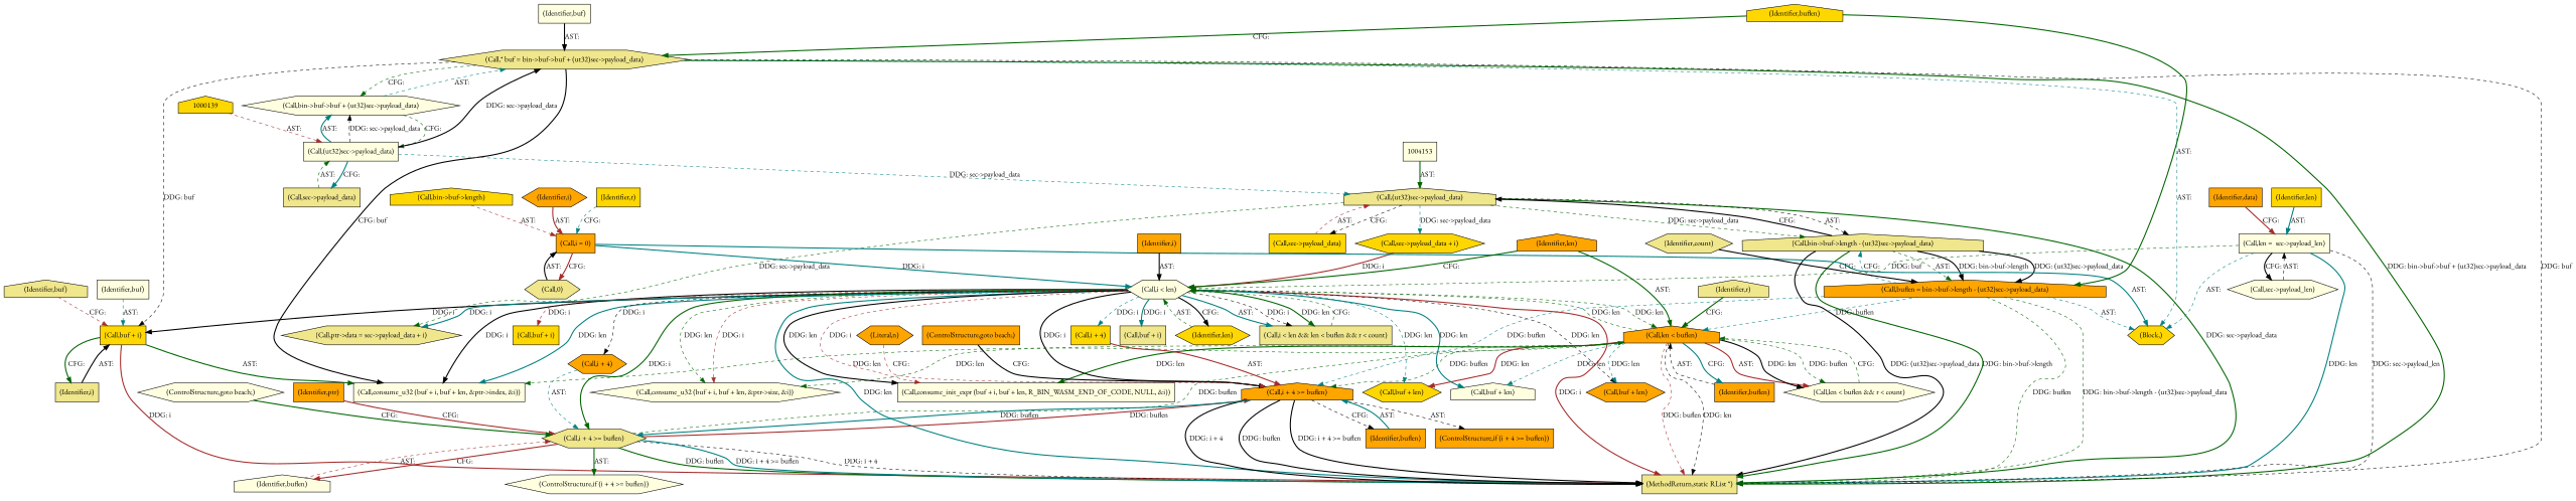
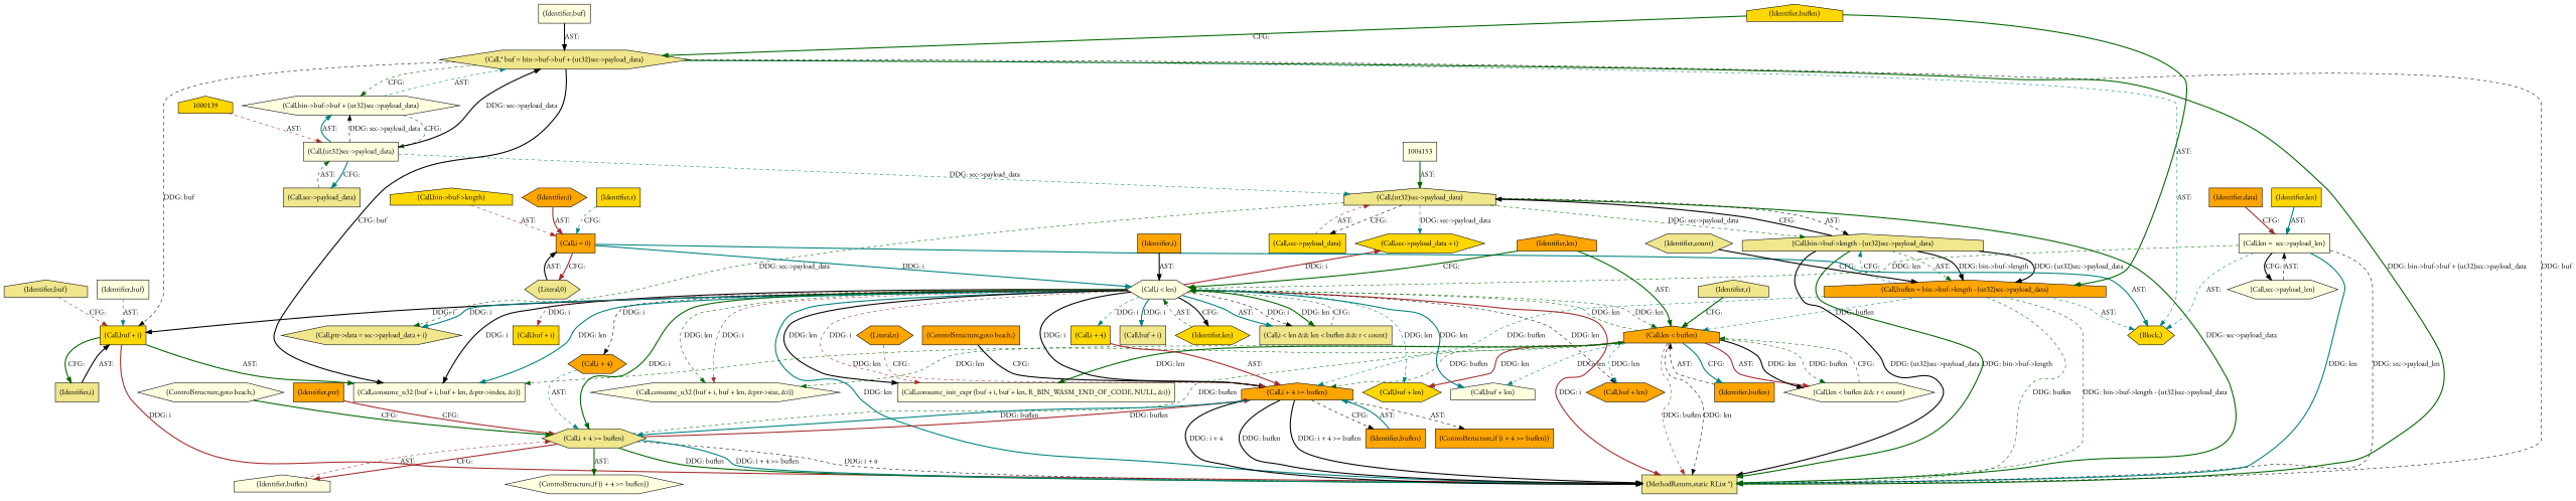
  digraph {
    fontname="EB Garamond"
    node [fillcolor=lightyellow fontname="EB Garamond" shape=box style=filled]
    edge [color=darkgreen fontname="EB Garamond" style=bold]
    n1 [fillcolor=gold label="(Call,buf + i)"]
    n2 [fillcolor=khaki label="(MethodReturn,static RList *)"]
    n3 [fillcolor=khaki label="(Identifier,i)"]
    n4 [label="(Call,consume_u32 (buf + i, buf + len, &ptr->index, &i))"]
    n5 [fillcolor=khaki label="(Call,* buf = bin->buf->buf + (ut32)sec->payload_data)" shape=hexagon]
    n6 [fillcolor=gold label="(Block,)" shape=hexagon]
    n7 [label="(Call,bin->buf->buf + (ut32)sec->payload_data)" shape=hexagon]
    n8 [label="(Call,(ut32)sec->payload_data)"]
    n9 [fillcolor=khaki label="(Call,(ut32)sec->payload_data)" shape=house]
    n10 [fillcolor=khaki label="(Call,sec->payload_data)"]
    n11 [fillcolor=khaki label="(Call,ptr->data = sec->payload_data + i)" shape=hexagon]
    n12 [fillcolor=gold label="(Call,sec->payload_data + i)" shape=hexagon]
    n13 [fillcolor=khaki label="(Call,bin->buf->length - (ut32)sec->payload_data)" shape=house]
    n14 [fillcolor=gold label="(Call,sec->payload_data)"]
    n15 [label="(Call,i < len)" shape=hexagon]
    n16 [fillcolor=orange label="(Call,len < buflen)" shape=house]
    n17 [fillcolor=khaki label="(Call,i + 4 >= buflen)" shape=hexagon]
    n18 [fillcolor=orange label="(Call,i + 4 >= buflen)" shape=house]
    n19 [fillcolor=gold label="(Call,buf + len)" shape=hexagon]
    n20 [fillcolor=khaki label="(Call,buf + i)"]
    n21 [label="(Call,consume_u32 (buf + i, buf + len, &ptr->size, &i))" shape=hexagon]
    n22 [fillcolor=gold label="(Call,i + 4)"]
    n23 [fillcolor=orange label="(Call,buf + len)" shape=hexagon]
    n24 [label="(Call,buf + len)" shape=house]
    n25 [fillcolor=orange label="(Call,i + 4)" shape=hexagon]
    n26 [fillcolor=gold label="(Identifier,len)" shape=hexagon]
    n27 [label="(Call,consume_init_expr (buf + i, buf + len, R_BIN_WASM_END_OF_CODE, NULL, &i))"]
    n28 [fillcolor=khaki label="(Call,i < len && len < buflen && r < count)"]
    n29 [fillcolor=gold label="(Call,buf + i)"]
    n30 [label="(Call,len < buflen && r < count)" shape=hexagon]
    n31 [fillcolor=orange label="(Identifier,buflen)"]
    n32 [label="(ControlStructure,if (i + 4 >= buflen))" shape=hexagon]
    n33 [label="(Identifier,buflen)" shape=house]
    n34 [fillcolor=orange label="(Identifier,buflen)"]
    n35 [fillcolor=orange label="(ControlStructure,if (i + 4 >= buflen))"]
    n36 [fillcolor=orange label="(Call,i = 0)"]
-   n37 [fillcolor=khaki label="(Call,0)" shape=hexagon]
+   n37 [fillcolor=khaki label="(Literal,0)" shape=hexagon]
    n38 [label="(Call,len =  sec->payload_len)"]
    n39 [label="(Call,sec->payload_len)" shape=hexagon]
    n40 [fillcolor=orange label="(Call,buflen = bin->buf->length - (ut32)sec->payload_data)" shape=house]
    n41 [fillcolor=orange label="(Identifier,len)" shape=house]
    n42 [fillcolor=orange label="(ControlStructure,goto beach;)"]
    n43 [fillcolor=orange label="(Identifier,ptr)"]
    n44 [label="(ControlStructure,goto beach;)" shape=hexagon]
    n45 [fillcolor=orange label="(Literal,n)" shape=hexagon]
    n46 [fillcolor=khaki label="(Identifier,buf)" shape=house]
    n47 [fillcolor=orange label="(Identifier,i)" shape=hexagon]
    n48 [fillcolor=gold label="(Identifier,r)"]
    n49 [fillcolor=gold label="(Call,bin->buf->length)" shape=house]
    n50 [fillcolor=orange label="(Identifier,i)"]
    n51 [label="(Identifier,buf)"]
    n52 [fillcolor=khaki label="(Identifier,count)" shape=hexagon]
    n53 [label="(Identifier,buf)"]
    n54 [fillcolor=gold label="(Identifier,len)"]
    n55 [fillcolor=gold label="(Identifier,buflen)" shape=house]
    n56 [fillcolor=khaki label="(Identifier,r)" shape=house]
    n57 [fillcolor=orange label="(Identifier,data)"]
    1000139 [fillcolor=gold shape=house]
    n59 [label=1004153]
    n1 -> n2 [color=brown label="DDG: i"]
    n1 -> n3 [label="CFG: "]
    n1 -> n4 [label="AST: "]
    n3 -> n1 [color=black label="AST: "]
    n5 -> n1 [color=black label="DDG: buf" style=dashed]
    n5 -> n2 [label="DDG: bin->buf->buf + (ut32)sec->payload_data"]
    n5 -> n2 [color=black label="DDG: buf" style=dashed]
    n5 -> n4 [color=black label="CFG: buf"]
    n5 -> n6 [color=teal label="AST: " style=dashed]
    n5 -> n7 [label="CFG: " style=dashed]
    n7 -> n5 [color=teal label="AST: " style=dashed]
    n7 -> n8 [label="CFG: " style=dashed]
    n8 -> n5 [color=black label="DDG: sec->payload_data"]
    n8 -> n7 [color=teal label="AST: "]
    n8 -> n7 [color=black label="DDG: sec->payload_data" style=dashed]
    n8 -> n9 [color=teal label="DDG: sec->payload_data" style=dashed]
    n8 -> n10 [color=teal label="CFG: "]
    n9 -> n2 [label="DDG: sec->payload_data"]
    n9 -> n11 [label="DDG: sec->payload_data" style=dashed]
    n9 -> n12 [color=teal label="DDG: sec->payload_data" style=dashed]
    n9 -> n13 [color=black label="AST: " style=dashed]
    n9 -> n13 [label="DDG: sec->payload_data" style=dashed]
    n9 -> n14 [color=black label="CFG: " style=dashed]
    n10 -> n8 [label="AST: " style=dashed]
    n13 -> n2 [color=black label="DDG: (ut32)sec->payload_data"]
    n13 -> n2 [label="DDG: bin->buf->length"]
    n13 -> n9 [color=black label="CFG: "]
    n13 -> n40 [label="AST: " style=dashed]
    n13 -> n40 [color=black label="DDG: bin->buf->length"]
    n13 -> n40 [color=black label="DDG: (ut32)sec->payload_data"]
    n14 -> n9 [color=brown label="AST: " style=dashed]
    n15 -> n1 [color=black label="DDG: i"]
    n15 -> n2 [color=brown label="DDG: i"]
    n15 -> n2 [color=teal label="DDG: len"]
    n15 -> n4 [color=black label="DDG: i"]
    n15 -> n4 [color=teal label="DDG: len"]
    n15 -> n11 [color=teal label="DDG: i"]
-   n12 -> n15 [color=brown label="DDG: i"]
+   n15 -> n12 [color=brown label="DDG: i"]
    n15 -> n16 [label="DDG: len" style=dashed]
    n15 -> n17 [label="DDG: i"]
    n15 -> n18 [color=black label="DDG: i"]
    n15 -> n19 [color=teal label="DDG: len" style=dashed]
    n15 -> n20 [color=teal label="DDG: i"]
    n15 -> n21 [color=brown label="DDG: i" style=dashed]
    n15 -> n21 [label="DDG: len" style=dashed]
    n15 -> n22 [color=teal label="DDG: i" style=dashed]
    n15 -> n23 [color=black label="DDG: len" style=dashed]
    n15 -> n24 [color=teal label="DDG: len"]
    n15 -> n25 [color=black label="DDG: i" style=dashed]
    n15 -> n26 [color=black label="CFG: "]
    n15 -> n27 [color=brown label="DDG: i" style=dashed]
    n15 -> n27 [color=black label="DDG: len"]
    n15 -> n28 [color=teal label="AST: "]
    n15 -> n28 [color=black label="DDG: i" style=dashed]
    n15 -> n28 [label="DDG: len"]
    n15 -> n29 [color=brown label="DDG: i" style=dashed]
    n16 -> n2 [color=black label="DDG: len" style=dashed]
    n16 -> n2 [color=brown label="DDG: buflen" style=dashed]
    n16 -> n4 [label="DDG: len" style=dashed]
    n16 -> n15 [label="DDG: len" style=dashed]
    n16 -> n18 [label="DDG: buflen" style=dashed]
    n16 -> n19 [color=brown label="DDG: len"]
    n16 -> n21 [label="DDG: len" style=dashed]
    n16 -> n23 [color=teal label="DDG: len" style=dashed]
    n16 -> n24 [color=teal label="DDG: len" style=dashed]
    n16 -> n27 [label="DDG: len"]
    n16 -> n30 [color=brown label="AST: "]
    n16 -> n30 [color=black label="DDG: len"]
    n16 -> n30 [label="DDG: buflen" style=dashed]
    n16 -> n31 [color=teal label="CFG: "]
    n17 -> n2 [color=black label="DDG: i + 4" style=dashed]
    n17 -> n2 [label="DDG: buflen"]
    n17 -> n2 [color=teal label="DDG: i + 4 >= buflen"]
    n17 -> n16 [label="DDG: buflen" style=dashed]
    n17 -> n18 [color=brown label="DDG: buflen"]
    n17 -> n32 [label="AST: "]
    n17 -> n33 [color=brown label="CFG: "]
    n18 -> n2 [color=black label="DDG: i + 4"]
    n18 -> n2 [color=black label="DDG: buflen"]
    n18 -> n2 [color=black label="DDG: i + 4 >= buflen"]
    n18 -> n17 [color=teal label="DDG: buflen"]
    n18 -> n34 [color=black label="CFG: " style=dashed]
    n18 -> n35 [color=black label="AST: " style=dashed]
    n22 -> n18 [color=brown label="AST: "]
    n25 -> n17 [color=teal label="AST: " style=dashed]
    n26 -> n15 [label="AST: " style=dashed]
    n28 -> n15 [label="CFG: " style=dashed]
    n30 -> n16 [label="CFG: " style=dashed]
    n31 -> n16 [color=black label="AST: " style=dashed]
    n33 -> n17 [color=brown label="AST: " style=dashed]
    n34 -> n18 [color=teal label="AST: "]
    n36 -> n6 [color=teal label="AST: "]
    n36 -> n15 [color=teal label="DDG: i"]
    n36 -> n37 [color=brown label="CFG: "]
    n37 -> n36 [color=black label="AST: "]
    n38 -> n2 [color=teal label="DDG: len"]
    n38 -> n2 [color=black label="DDG: sec->payload_len" style=dashed]
    n38 -> n6 [color=teal label="AST: " style=dashed]
-   n38 -> n15 [label="DDG: buf" style=dashed]
+   n38 -> n15 [label="DDG: len" style=dashed]
    n38 -> n39 [color=black label="CFG: "]
    n39 -> n38 [color=black label="AST: " style=dashed]
    n40 -> n2 [label="DDG: buflen" style=dashed]
    n40 -> n2 [label="DDG: bin->buf->length - (ut32)sec->payload_data" style=dashed]
    n40 -> n6 [color=teal label="AST: " style=dashed]
    n40 -> n13 [color=teal label="CFG: " style=dashed]
    n40 -> n16 [color=teal label="DDG: buflen" style=dashed]
    n40 -> n18 [color=teal label="DDG: buflen" style=dashed]
    n41 -> n15 [label="CFG: "]
    n41 -> n16 [label="AST: "]
    n42 -> n18 [color=black label="CFG: "]
    n43 -> n17 [color=brown label="CFG: "]
    n44 -> n17 [label="CFG: "]
    n45 -> n18 [color=brown label="CFG: " style=dashed]
    n46 -> n1 [color=brown label="CFG: " style=dashed]
    n47 -> n36 [color=brown label="AST: "]
    n48 -> n36 [color=teal label="CFG: " style=dashed]
    n49 -> n36 [color=brown label="AST: " style=dashed]
    n50 -> n15 [color=black label="AST: "]
    n51 -> n5 [color=black label="AST: "]
    n52 -> n40 [color=black label="CFG: "]
    n53 -> n1 [color=teal label="AST: " style=dashed]
    n54 -> n38 [color=teal label="AST: "]
    n55 -> n5 [label="CFG: "]
    n55 -> n40 [label="AST: "]
    n56 -> n16 [label="CFG: "]
    n57 -> n38 [color=brown label="CFG: "]
    1000139 -> n8 [color=brown label="AST: " style=dashed]
    n59 -> n9 [label="AST: "]
  }
